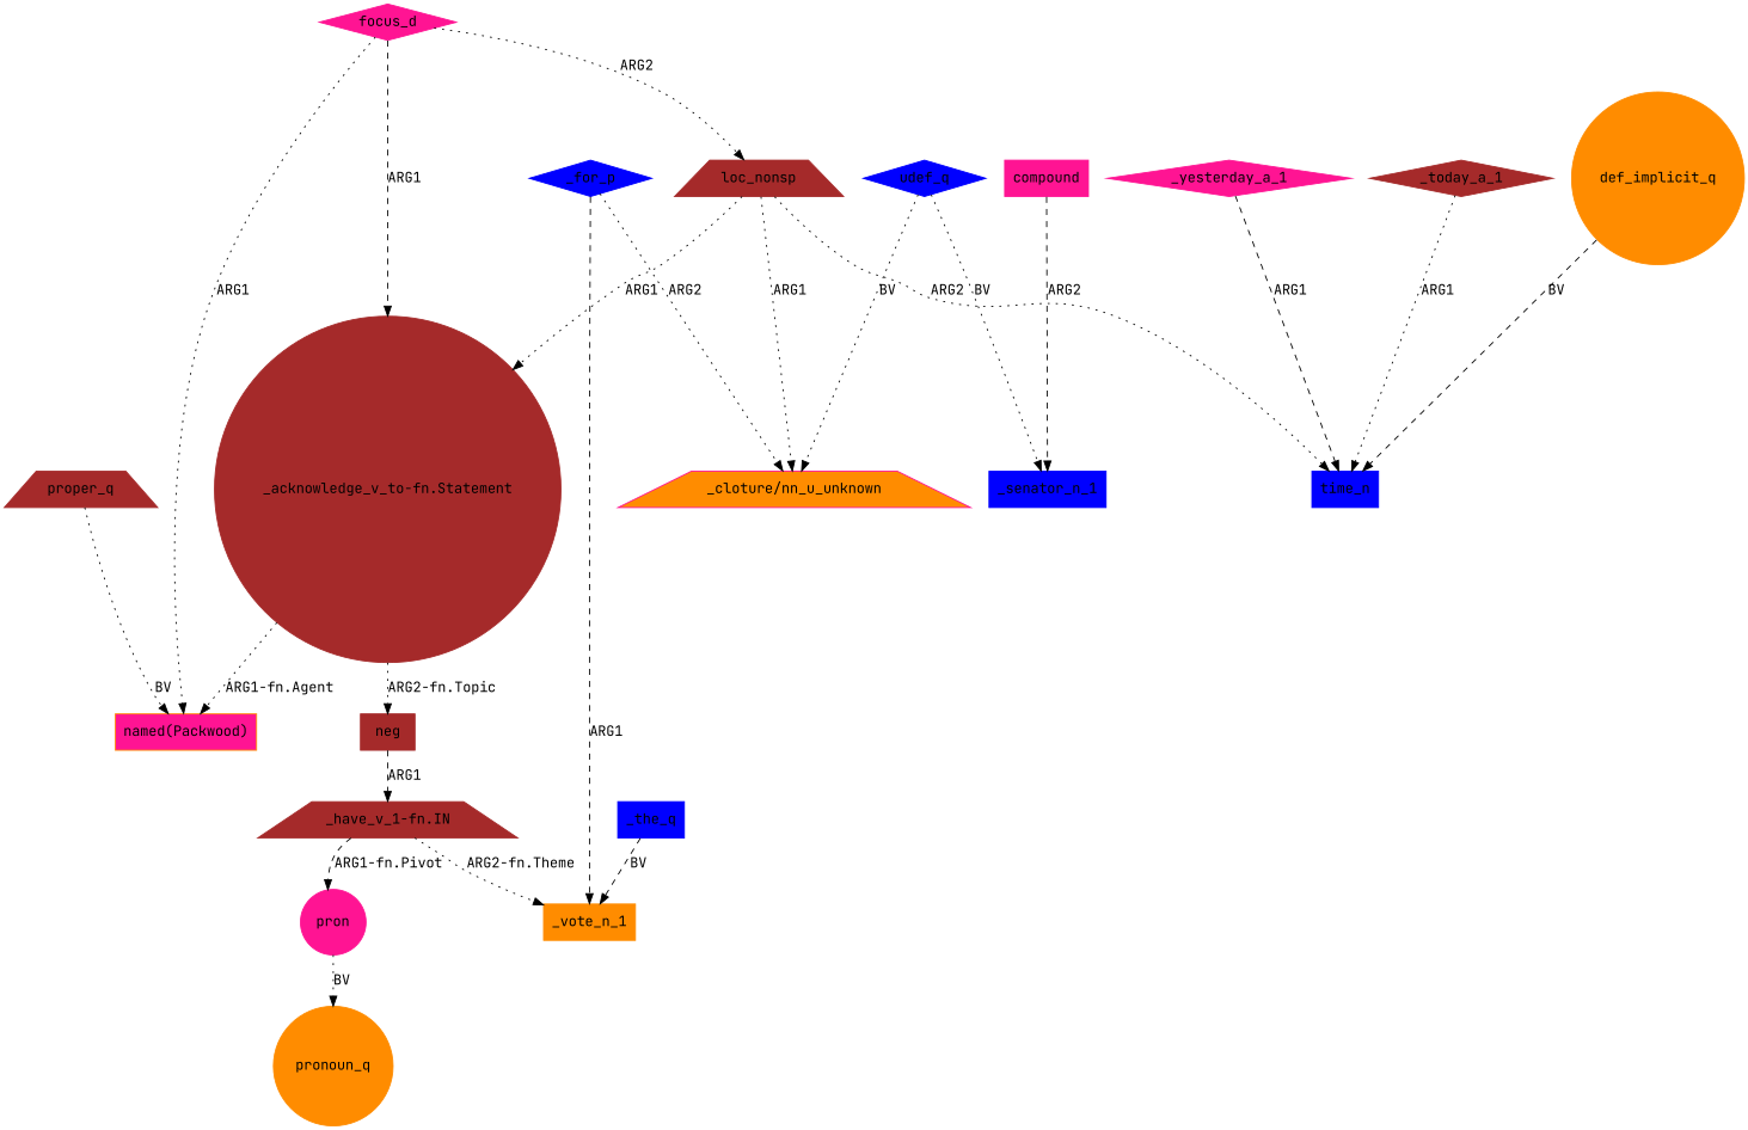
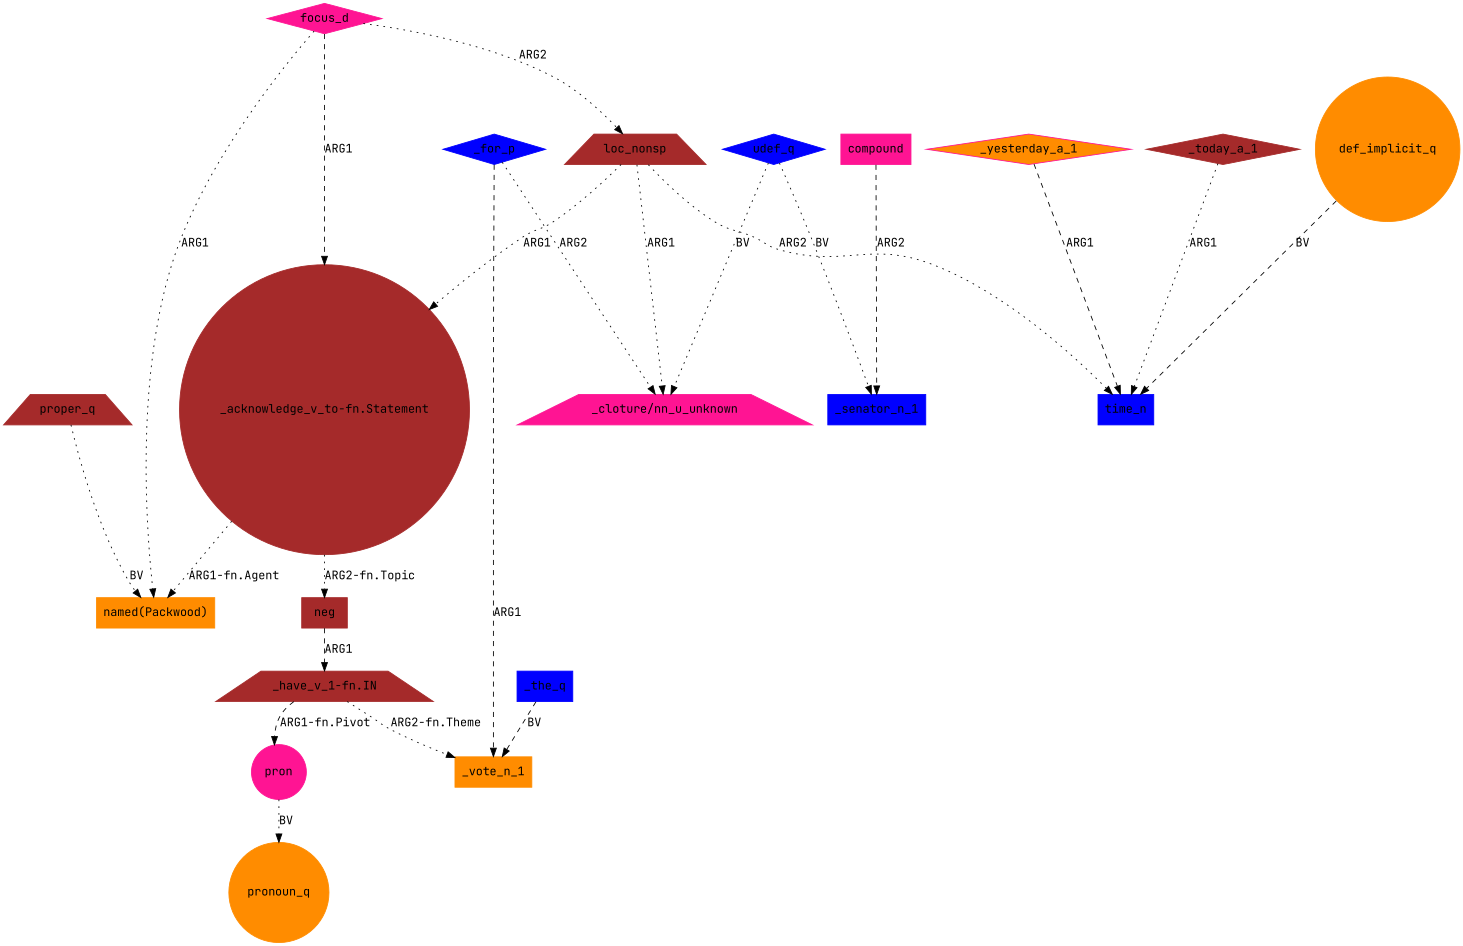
  digraph {
    fontname="JetBrains Mono"
    node [color=brown fontname="JetBrains Mono" shape=box style=filled]
    edge [fontname="JetBrains Mono" style=dotted]
    proper_q [shape=trapezium]
-   "named(Packwood)" [color=darkorange fillcolor=deeppink]
+   "named(Packwood)" [color=darkorange]
    "_have_v_1-fn.IN" [shape=trapezium]
    _vote_n_1 [color=darkorange]
    pron [color=deeppink shape=circle]
    pronoun_q [color=darkorange shape=circle]
    focus_d [color=deeppink shape=diamond]
    loc_nonsp [shape=trapezium]
    "_acknowledge_v_to-fn.Statement" [shape=circle]
    time_n [color=blue]
-   "_cloture/nn_u_unknown" [color=deeppink shape=trapezium fillcolor=darkorange]
+   "_cloture/nn_u_unknown" [color=deeppink shape=trapezium]
    neg
-   _yesterday_a_1 [color=deeppink shape=diamond]
+   _yesterday_a_1 [color=deeppink shape=diamond fillcolor=darkorange]
    udef_q [color=blue shape=diamond]
    _senator_n_1 [color=blue]
    _today_a_1 [shape=diamond]
    _the_q [color=blue]
    _for_p [color=blue shape=diamond]
    compound [color=deeppink]
    def_implicit_q [color=darkorange shape=circle]
    proper_q -> "named(Packwood)" [label=BV]
    "_have_v_1-fn.IN" -> _vote_n_1 [label="ARG2-fn.Theme"]
    "_have_v_1-fn.IN" -> pron [label="ARG1-fn.Pivot" style=dashed]
    pron -> pronoun_q [label=BV]
    focus_d -> "named(Packwood)" [label=ARG1]
    focus_d -> loc_nonsp [label=ARG2]
    focus_d -> "_acknowledge_v_to-fn.Statement" [label=ARG1 style=dashed]
    loc_nonsp -> "_acknowledge_v_to-fn.Statement" [label=ARG1]
    loc_nonsp -> time_n [label=ARG2]
    loc_nonsp -> "_cloture/nn_u_unknown" [label=ARG1]
    "_acknowledge_v_to-fn.Statement" -> "named(Packwood)" [label="ARG1-fn.Agent"]
    "_acknowledge_v_to-fn.Statement" -> neg [label="ARG2-fn.Topic"]
    neg -> "_have_v_1-fn.IN" [label=ARG1 style=dashed]
    _yesterday_a_1 -> time_n [label=ARG1 style=dashed]
    udef_q -> "_cloture/nn_u_unknown" [label=BV]
    udef_q -> _senator_n_1 [label=BV]
    _today_a_1 -> time_n [label=ARG1]
    _the_q -> _vote_n_1 [label=BV style=dashed]
    _for_p -> _vote_n_1 [label=ARG1 style=dashed]
    _for_p -> "_cloture/nn_u_unknown" [label=ARG2]
    compound -> _senator_n_1 [label=ARG2 style=dashed]
    def_implicit_q -> time_n [label=BV style=dashed]
  }
